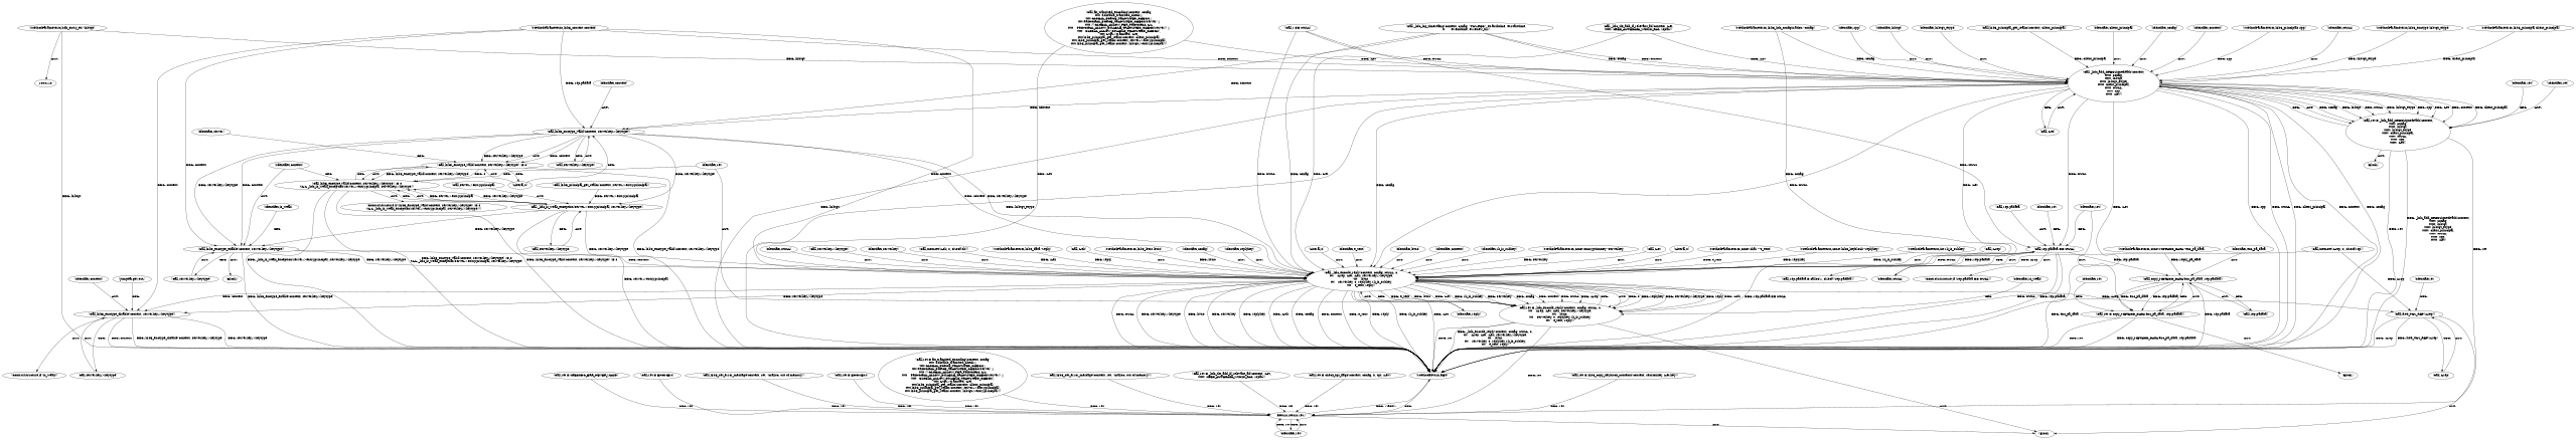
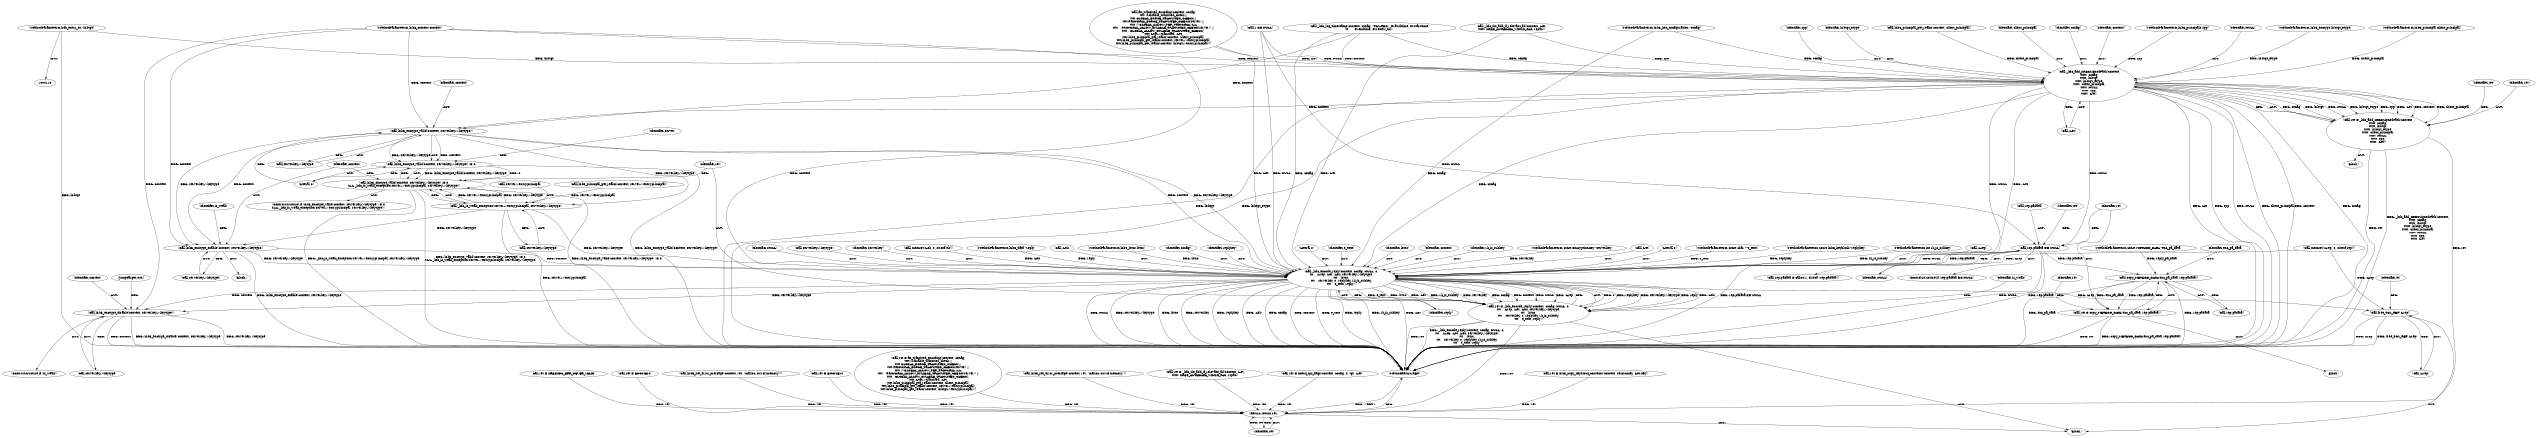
  digraph {
    n1 [label="(MethodParameterIn,hdb_entry_ex *krbtgt)"]
    n2 [label="(Call,_kdc_add_KRB5SignedPath(context,\n\t\t\t\t\t  config,\n\t\t\t\t\t  krbtgt,\n\t\t\t\t\t  krbtgt_etype,\n\t\t\t\t\t  client_principal,\n\t\t\t\t\t  NULL,\n\t\t\t\t\t  spp,\n\t\t\t\t\t  &et))"]
    n3 [label="(MethodReturn,RET)"]
    1000110
    n5 [label="(Call,ret = _kdc_add_KRB5SignedPath(context,\n\t\t\t\t\t  config,\n\t\t\t\t\t  krbtgt,\n\t\t\t\t\t  krbtgt_etype,\n\t\t\t\t\t  client_principal,\n\t\t\t\t\t  NULL,\n\t\t\t\t\t  spp,\n\t\t\t\t\t  &et))"]
    n6 [label="(Call,rep.padata == NULL)"]
    n7 [label="(Call,_kdc_encode_reply(context, config, NULL, 0,\n\t\t\t    &rep, &et, &ek, serverkey->keytype,\n\t\t\t    kvno,\n\t\t\t    serverkey, 0, replykey, rk_is_subkey,\n\t\t\t    e_text, reply))"]
    n8 [label="(Call,krb5_enctype_valid(context, serverkey->keytype))"]
    n9 [label="(Call,&et)"]
    n10 [label="(Return,return ret;)"]
    n11 [label="(Block,)"]
    n12 [label="(Call,copy_METHOD_DATA(enc_pa_data, rep.padata))"]
    n13 [label="(ControlStructure,if (rep.padata == NULL))"]
    n14 [label="(Identifier,NULL)"]
    n15 [label="(Call,rep.padata = calloc(1, sizeof(*rep.padata)))"]
    n16 [label="(Call,ret = _kdc_encode_reply(context, config, NULL, 0,\n\t\t\t    &rep, &et, &ek, serverkey->keytype,\n\t\t\t    kvno,\n\t\t\t    serverkey, 0, replykey, rk_is_subkey,\n\t\t\t    e_text, reply))"]
    n17 [label="(Call,krb5_enctype_disable(context, serverkey->keytype))"]
    n18 [label="(Call,free_TGS_REP(&rep))"]
    n19 [label="(Identifier,reply)"]
    n20 [label="(Call,krb5_enctype_valid(context, serverkey->keytype) != 0)"]
    n21 [label="(Call,_kdc_is_weak_exception(server->entry.principal, serverkey->keytype))"]
    n22 [label="(Call,krb5_enctype_enable(context, serverkey->keytype))"]
    n23 [label="(Call,serverkey->keytype)"]
    n24 [label="(Block,)"]
    n25 [label="(Identifier,ret)"]
    n26 [label="(Call,ret = copy_METHOD_DATA(enc_pa_data, rep.padata))"]
    n27 [label="(Call,rep.padata)"]
    n28 [label="(Block,)"]
    n29 [label="(ControlStructure,if (is_weak))"]
    n30 [label="(Call,serverkey->keytype)"]
    n31 [label="(Call,&rep)"]
    n32 [label="(Call,krb5_enctype_valid(context, serverkey->keytype) != 0\n\t&& _kdc_is_weak_exception(server->entry.principal, serverkey->keytype))"]
    n33 [label="(Literal,0)"]
    n34 [label="(Call,serverkey->keytype)"]
    n35 [label="(Call,serverkey->keytype)"]
    n36 [label="(Block,)"]
    n37 [label="(ControlStructure,if (krb5_enctype_valid(context, serverkey->keytype) != 0\n\t&& _kdc_is_weak_exception(server->entry.principal, serverkey->keytype)))"]
    n38 [label="(Call,_kdc_log_timestamp(context, config, \"TGS-REQ\", et.authtime, et.starttime,\n\t\t       et.endtime, et.renew_till))"]
    n39 [label="(Literal,0)"]
    n40 [label="(Identifier,e_text)"]
    n41 [label="(Call,krb5_principal_get_realm(context, client_principal))"]
    n42 [label="(Call,server->entry.principal)"]
    n43 [label="(Call,ret = krb5_copy_keyblock_contents(context, sessionkey, &et.key))"]
    n44 [label="(Identifier,client_principal)"]
    n45 [label="(MethodParameterIn,krb5_context context)"]
    n46 [label="(MethodParameterIn,krb5_kdc_configuration *config)"]
    n47 [label="(Identifier,config)"]
    n48 [label="(Identifier,server)"]
    n49 [label="(Call,ret = KRB5KDC_ERR_NEVER_VALID)"]
    n50 [label="(Call,rep.padata)"]
    n51 [label="(Identifier,kvno)"]
    n52 [label="(Identifier,context)"]
    n53 [label="(Identifier,rk_is_subkey)"]
    n54 [label="(Call,ret = ENOMEM)"]
    n55 [label="(Identifier,context)"]
    n56 [label="(MethodParameterIn,const EncryptionKey *serverkey)"]
    n57 [label="(MethodParameterIn,krb5_principals spp)"]
    n58 [label="(Identifier,NULL)"]
    n59 [label="(Identifier,ret)"]
    n60 [label="(Identifier,context)"]
    n61 [label="(Identifier,context)"]
    n62 [label="(Identifier,context)"]
    n63 [label="(MethodParameterIn,krb5_enctype krbtgt_etype)"]
    n64 [label="(Call,&et)"]
    n65 [label="(Identifier,et)"]
    n66 [label="(Literal,0)"]
    n67 [label="(MethodParameterIn,krb5_principal client_principal)"]
    n68 [label="(MethodParameterIn,const char **e_text)"]
    n69 [label="(Identifier,spp)"]
    n70 [label="(MethodParameterIn,const krb5_keyblock *replykey)"]
    n71 [label="(JumpTarget,out:)"]
    n72 [label="(Call,krb5_set_error_message(context, ret, \"malloc: out of memory\"))"]
    n73 [label="(MethodParameterIn,int rk_is_subkey)"]
    n74 [label="(Call,&rep)"]
-   n75 [label="(Identifier,krbtgt)"]
    n76 [label="(Call,ret = ENOMEM)"]
    n77 [label="(Call,ret = fix_transited_encoding(context, config,\n\t\t\t\t !f.disable_transited_check ||\n\t\t\t\t GLOBAL_FORCE_TRANSITED_CHECK ||\n\t\t\t\t PRINCIPAL_FORCE_TRANSITED_CHECK(server) ||\n\t\t\t\t !((GLOBAL_ALLOW_PER_PRINCIPAL &&\n\t\t\t\t    PRINCIPAL_ALLOW_DISABLE_TRANSITED_CHECK(server)) ||\n\t\t\t\t   GLOBAL_ALLOW_DISABLE_TRANSITED_CHECK),\n \t\t\t\t &tgt->transited, &et,\n \t\t\t\t krb5_principal_get_realm(context, client_principal),\n \t\t\t\t krb5_principal_get_realm(context, server->entry.principal),\n\t\t\t\t krb5_principal_get_realm(context, krbtgt->entry.principal)))"]
    n78 [label="(Call,krb5_set_error_message(context, ret, \"malloc: out of memory\"))"]
    n79 [label="(Call,krb5_principal_get_realm(context, server->entry.principal))"]
    n80 [label="(Call,ret = _kdc_tkt_add_if_relevant_ad(context, &et,\n\t\t\t\t\t  KRB5_AUTHDATA_WIN2K_PAC, rspac))"]
    n81 [label="(Call,ret = check_tgs_flags(context, config, b, tgt, &et))"]
    n82 [label="(Call,memset(&rep, 0, sizeof(rep)))"]
    n83 [label="(Identifier,ret)"]
    n84 [label="(Identifier,NULL)"]
    n85 [label="(Call,fix_transited_encoding(context, config,\n\t\t\t\t !f.disable_transited_check ||\n\t\t\t\t GLOBAL_FORCE_TRANSITED_CHECK ||\n\t\t\t\t PRINCIPAL_FORCE_TRANSITED_CHECK(server) ||\n\t\t\t\t !((GLOBAL_ALLOW_PER_PRINCIPAL &&\n\t\t\t\t    PRINCIPAL_ALLOW_DISABLE_TRANSITED_CHECK(server)) ||\n\t\t\t\t   GLOBAL_ALLOW_DISABLE_TRANSITED_CHECK),\n \t\t\t\t &tgt->transited, &et,\n \t\t\t\t krb5_principal_get_realm(context, client_principal),\n \t\t\t\t krb5_principal_get_realm(context, server->entry.principal),\n\t\t\t\t krb5_principal_get_realm(context, krbtgt->entry.principal)))"]
    n86 [label="(Identifier,ret)"]
    n87 [label="(Identifier,ret)"]
    n88 [label="(Identifier,enc_pa_data)"]
    n89 [label="(Identifier,ret)"]
    n90 [label="(Call,serverkey->keytype)"]
    n91 [label="(Identifier,serverkey)"]
    n92 [label="(Call,memset(&ek, 0, sizeof(ek)))"]
    n93 [label="(Identifier,krbtgt_etype)"]
    n94 [label="(Call,_kdc_tkt_add_if_relevant_ad(context, &et,\n\t\t\t\t\t  KRB5_AUTHDATA_WIN2K_PAC, rspac))"]
    n95 [label="(MethodParameterIn,const METHOD_DATA *enc_pa_data)"]
    n96 [label="(MethodParameterIn,krb5_data *reply)"]
    n97 [label="(Identifier,is_weak)"]
    n98 [label="(Identifier,is_weak)"]
    n99 [label="(Identifier,ret)"]
    n100 [label="(Call,&ek)"]
    n101 [label="(MethodParameterIn,krb5_kvno kvno)"]
    n102 [label="(Call,r == NULL)"]
    n103 [label="(Identifier,config)"]
    n104 [label="(Identifier,replykey)"]
    n1 -> n2 [label="DDG: krbtgt"]
    n1 -> n3 [label="DDG: krbtgt"]
    n1 -> 1000110 [label="AST: "]
    n2 -> n3 [label="DDG: krbtgt"]
    n2 -> n3 [label="DDG: krbtgt_etype"]
    n2 -> n3 [label="DDG: &et"]
    n2 -> n3 [label="DDG: spp"]
    n2 -> n3 [label="DDG: NULL"]
    n2 -> n3 [label="DDG: client_principal"]
    n2 -> n3 [label="DDG: context"]
    n2 -> n3 [label="DDG: config"]
    n2 -> n5 [label="AST: "]
    n2 -> n5 [label="DDG: config"]
    n2 -> n5 [label="DDG: krbtgt"]
    n2 -> n5 [label="DDG: NULL"]
    n2 -> n5 [label="DDG: krbtgt_etype"]
    n2 -> n5 [label="DDG: spp"]
    n2 -> n5 [label="DDG: &et"]
    n2 -> n5 [label="DDG: context"]
    n2 -> n5 [label="DDG: client_principal"]
    n2 -> n6 [label="DDG: NULL"]
    n2 -> n7 [label="DDG: config"]
    n2 -> n7 [label="DDG: NULL"]
    n2 -> n7 [label="DDG: &et"]
    n2 -> n8 [label="DDG: context"]
    n2 -> n9 [label="CFG: "]
    n3 -> n10 [label="CFG: "]
    n5 -> n2 [label="CFG: "]
    n5 -> n3 [label="DDG: ret"]
    n5 -> n3 [label="DDG: _kdc_add_KRB5SignedPath(context,\n\t\t\t\t\t  config,\n\t\t\t\t\t  krbtgt,\n\t\t\t\t\t  krbtgt_etype,\n\t\t\t\t\t  client_principal,\n\t\t\t\t\t  NULL,\n\t\t\t\t\t  spp,\n\t\t\t\t\t  &et)"]
    n5 -> n10 [label="DDG: ret"]
    n5 -> n11 [label="AST: "]
    n6 -> n3 [label="DDG: rep.padata == NULL"]
    n6 -> n3 [label="DDG: NULL"]
    n6 -> n3 [label="DDG: rep.padata"]
    n6 -> n7 [label="DDG: NULL"]
    n6 -> n12 [label="DDG: rep.padata"]
    n6 -> n13 [label="AST: "]
    n6 -> n14 [label="CFG: "]
    n6 -> n15 [label="DDG: rep.padata"]
    n7 -> n3 [label="DDG: rk_is_subkey"]
    n7 -> n3 [label="DDG: &et"]
    n7 -> n3 [label="DDG: NULL"]
    n7 -> n3 [label="DDG: serverkey->keytype"]
    n7 -> n3 [label="DDG: kvno"]
    n7 -> n3 [label="DDG: serverkey"]
    n7 -> n3 [label="DDG: replykey"]
    n7 -> n3 [label="DDG: &ek"]
    n7 -> n3 [label="DDG: config"]
    n7 -> n3 [label="DDG: context"]
    n7 -> n3 [label="DDG: e_text"]
    n7 -> n3 [label="DDG: reply"]
    n7 -> n16 [label="AST: "]
    n7 -> n16 [label="DDG: 0"]
    n7 -> n16 [label="DDG: replykey"]
    n7 -> n16 [label="DDG: serverkey->keytype"]
    n7 -> n16 [label="DDG: reply"]
    n7 -> n16 [label="DDG: &ek"]
    n7 -> n16 [label="DDG: e_text"]
    n7 -> n16 [label="DDG: kvno"]
    n7 -> n16 [label="DDG: &et"]
    n7 -> n16 [label="DDG: rk_is_subkey"]
    n7 -> n16 [label="DDG: serverkey"]
    n7 -> n16 [label="DDG: config"]
    n7 -> n16 [label="DDG: context"]
    n7 -> n16 [label="DDG: NULL"]
    n7 -> n16 [label="DDG: &rep"]
    n7 -> n17 [label="DDG: context"]
    n7 -> n17 [label="DDG: serverkey->keytype"]
    n7 -> n18 [label="DDG: &rep"]
    n7 -> n19 [label="CFG: "]
    n8 -> n7 [label="DDG: context"]
    n8 -> n7 [label="DDG: serverkey->keytype"]
    n8 -> n20 [label="AST: "]
    n8 -> n20 [label="DDG: context"]
    n8 -> n20 [label="DDG: serverkey->keytype"]
    n8 -> n21 [label="DDG: serverkey->keytype"]
    n8 -> n22 [label="DDG: context"]
    n8 -> n22 [label="DDG: serverkey->keytype"]
    n8 -> n23 [label="CFG: "]
    n9 -> n2 [label="AST: "]
    n10 -> n3 [label="DDG: <RET>"]
    n10 -> n24 [label="AST: "]
    n10 -> n25 [label="CFG: "]
    n12 -> n3 [label="DDG: rep.padata"]
    n12 -> n3 [label="DDG: enc_pa_data"]
    n12 -> n26 [label="AST: "]
    n12 -> n26 [label="DDG: enc_pa_data"]
    n12 -> n26 [label="DDG: rep.padata"]
    n12 -> n27 [label="CFG: "]
    n14 -> n6 [label="AST: "]
    n16 -> n3 [label="DDG: _kdc_encode_reply(context, config, NULL, 0,\n\t\t\t    &rep, &et, &ek, serverkey->keytype,\n\t\t\t    kvno,\n\t\t\t    serverkey, 0, replykey, rk_is_subkey,\n\t\t\t    e_text, reply)"]
    n16 -> n3 [label="DDG: ret"]
    n16 -> n7 [label="CFG: "]
    n16 -> n10 [label="DDG: ret"]
    n16 -> n24 [label="AST: "]
    n17 -> n3 [label="DDG: context"]
    n17 -> n3 [label="DDG: krb5_enctype_disable(context, serverkey->keytype)"]
    n17 -> n3 [label="DDG: serverkey->keytype"]
    n17 -> n29 [label="AST: "]
    n17 -> n30 [label="CFG: "]
    n18 -> n3 [label="DDG: free_TGS_REP(&rep)"]
    n18 -> n3 [label="DDG: &rep"]
    n18 -> n24 [label="AST: "]
    n18 -> n31 [label="CFG: "]
    n19 -> n7 [label="AST: "]
    n20 -> n3 [label="DDG: krb5_enctype_valid(context, serverkey->keytype)"]
    n20 -> n32 [label="AST: "]
    n20 -> n32 [label="DDG: krb5_enctype_valid(context, serverkey->keytype)"]
    n20 -> n32 [label="DDG: 0"]
    n20 -> n33 [label="CFG: "]
    n21 -> n3 [label="DDG: server->entry.principal"]
    n21 -> n7 [label="DDG: serverkey->keytype"]
    n21 -> n22 [label="DDG: serverkey->keytype"]
    n21 -> n32 [label="AST: "]
    n21 -> n32 [label="DDG: server->entry.principal"]
    n21 -> n32 [label="DDG: serverkey->keytype"]
    n21 -> n34 [label="CFG: "]
    n22 -> n3 [label="DDG: krb5_enctype_enable(context, serverkey->keytype)"]
    n22 -> n7 [label="DDG: context"]
    n22 -> n7 [label="DDG: serverkey->keytype"]
    n22 -> n35 [label="CFG: "]
    n22 -> n36 [label="AST: "]
    n23 -> n8 [label="AST: "]
    n25 -> n10 [label="AST: "]
    n25 -> n10 [label="DDG: ret"]
    n26 -> n3 [label="DDG: copy_METHOD_DATA(enc_pa_data, rep.padata)"]
    n26 -> n3 [label="DDG: ret"]
    n26 -> n12 [label="CFG: "]
    n26 -> n28 [label="AST: "]
    n27 -> n12 [label="AST: "]
    n30 -> n17 [label="AST: "]
    n31 -> n18 [label="AST: "]
    n32 -> n3 [label="DDG: _kdc_is_weak_exception(server->entry.principal, serverkey->keytype)"]
    n32 -> n3 [label="DDG: krb5_enctype_valid(context, serverkey->keytype) != 0\n\t&& _kdc_is_weak_exception(server->entry.principal, serverkey->keytype)"]
    n32 -> n3 [label="DDG: krb5_enctype_valid(context, serverkey->keytype) != 0"]
    n32 -> n20 [label="CFG: "]
    n32 -> n21 [label="CFG: "]
    n32 -> n37 [label="AST: "]
    n33 -> n8 [label="CFG: "]
    n33 -> n20 [label="AST: "]
    n34 -> n21 [label="AST: "]
    n35 -> n22 [label="AST: "]
    n38 -> n2 [label="DDG: context"]
    n38 -> n2 [label="DDG: config"]
    n38 -> n7 [label="DDG: config"]
    n38 -> n8 [label="DDG: context"]
    n39 -> n7 [label="AST: "]
    n40 -> n7 [label="AST: "]
    n41 -> n2 [label="DDG: client_principal"]
    n42 -> n21 [label="AST: "]
    n43 -> n10 [label="DDG: ret"]
    n44 -> n2 [label="AST: "]
    n45 -> n2 [label="DDG: context"]
    n45 -> n7 [label="DDG: context"]
-   n45 -> n8 [label="DDG: rep.padata"]
+   n45 -> n8 [label="DDG: context"]
    n45 -> n17 [label="DDG: context"]
    n45 -> n22 [label="DDG: context"]
    n46 -> n2 [label="DDG: config"]
    n46 -> n7 [label="DDG: config"]
    n47 -> n2 [label="AST: "]
    n48 -> n20 [label="CFG: "]
    n49 -> n10 [label="DDG: ret"]
    n50 -> n6 [label="AST: "]
    n51 -> n7 [label="AST: "]
    n52 -> n7 [label="AST: "]
    n53 -> n7 [label="AST: "]
    n54 -> n10 [label="DDG: ret"]
    n55 -> n2 [label="AST: "]
    n56 -> n7 [label="DDG: serverkey"]
    n57 -> n2 [label="DDG: spp"]
    n58 -> n2 [label="AST: "]
    n59 -> n6 [label="CFG: "]
    n60 -> n17 [label="AST: "]
    n61 -> n8 [label="AST: "]
    n62 -> n22 [label="AST: "]
    n62 -> n32 [label="CFG: "]
    n63 -> n2 [label="DDG: krbtgt_etype"]
    n64 -> n7 [label="AST: "]
    n65 -> n18 [label="CFG: "]
    n66 -> n7 [label="AST: "]
    n67 -> n2 [label="DDG: client_principal"]
    n68 -> n7 [label="DDG: e_text"]
    n69 -> n2 [label="AST: "]
    n70 -> n7 [label="DDG: replykey"]
    n71 -> n17 [label="CFG: "]
    n72 -> n10 [label="DDG: ret"]
    n73 -> n7 [label="DDG: rk_is_subkey"]
    n74 -> n7 [label="AST: "]
-   n75 -> n2 [label="AST: "]
    n76 -> n10 [label="DDG: ret"]
    n77 -> n10 [label="DDG: ret"]
    n78 -> n10 [label="DDG: ret"]
    n79 -> n21 [label="DDG: server->entry.principal"]
    n80 -> n10 [label="DDG: ret"]
    n81 -> n10 [label="DDG: ret"]
    n82 -> n7 [label="DDG: &rep"]
    n82 -> n18 [label="DDG: &rep"]
    n83 -> n16 [label="AST: "]
    n83 -> n32 [label="CFG: "]
    n84 -> n7 [label="AST: "]
    n85 -> n2 [label="DDG: &et"]
    n85 -> n7 [label="DDG: &et"]
    n86 -> n6 [label="CFG: "]
    n86 -> n26 [label="AST: "]
    n87 -> n5 [label="CFG: "]
    n88 -> n12 [label="AST: "]
    n89 -> n26 [label="CFG: "]
    n90 -> n7 [label="AST: "]
    n91 -> n7 [label="AST: "]
    n92 -> n7 [label="DDG: &ek"]
    n93 -> n2 [label="AST: "]
    n94 -> n2 [label="DDG: &et"]
    n94 -> n7 [label="DDG: &et"]
    n95 -> n12 [label="DDG: reply_pa_data"]
    n96 -> n7 [label="DDG: reply"]
    n97 -> n16 [label="CFG: "]
    n98 -> n22 [label="CFG: "]
    n99 -> n5 [label="AST: "]
    n100 -> n7 [label="AST: "]
    n101 -> n7 [label="DDG: kvno"]
    n102 -> n2 [label="DDG: NULL"]
    n102 -> n6 [label="DDG: NULL"]
    n102 -> n7 [label="DDG: NULL"]
    n103 -> n7 [label="AST: "]
    n104 -> n7 [label="AST: "]
  }
